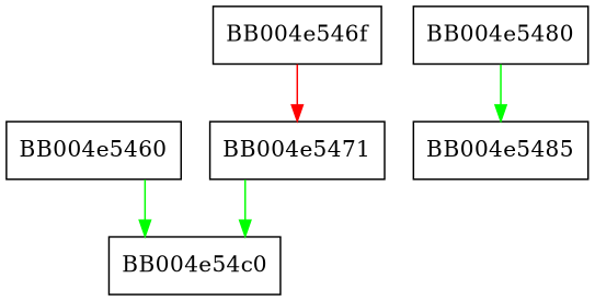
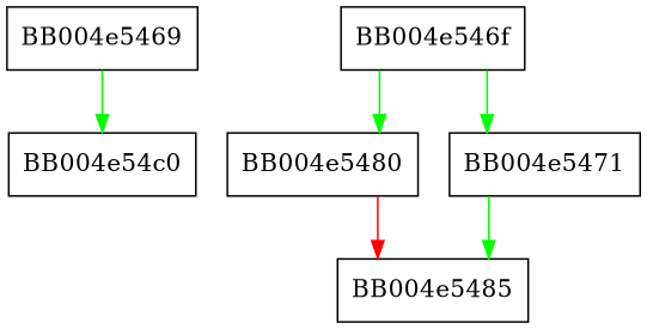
  digraph {
    splines=ortho
    node [shape=box]
    edge [color=green]
-   BB004e5460
+   BB004e5460 [label=BB004e5469]
    BB004e54c0
    BB004e546f
    BB004e5480
    BB004e5471
    BB004e5485
    BB004e5460 -> BB004e54c0
-   BB004e546f -> BB004e5471 [color=red]
-   BB004e5480 -> BB004e5485
-   BB004e5471 -> BB004e54c0
+   BB004e546f -> BB004e5480
+   BB004e546f -> BB004e5471
+   BB004e5480 -> BB004e5485 [color=red]
+   BB004e5471 -> BB004e5485
  }
